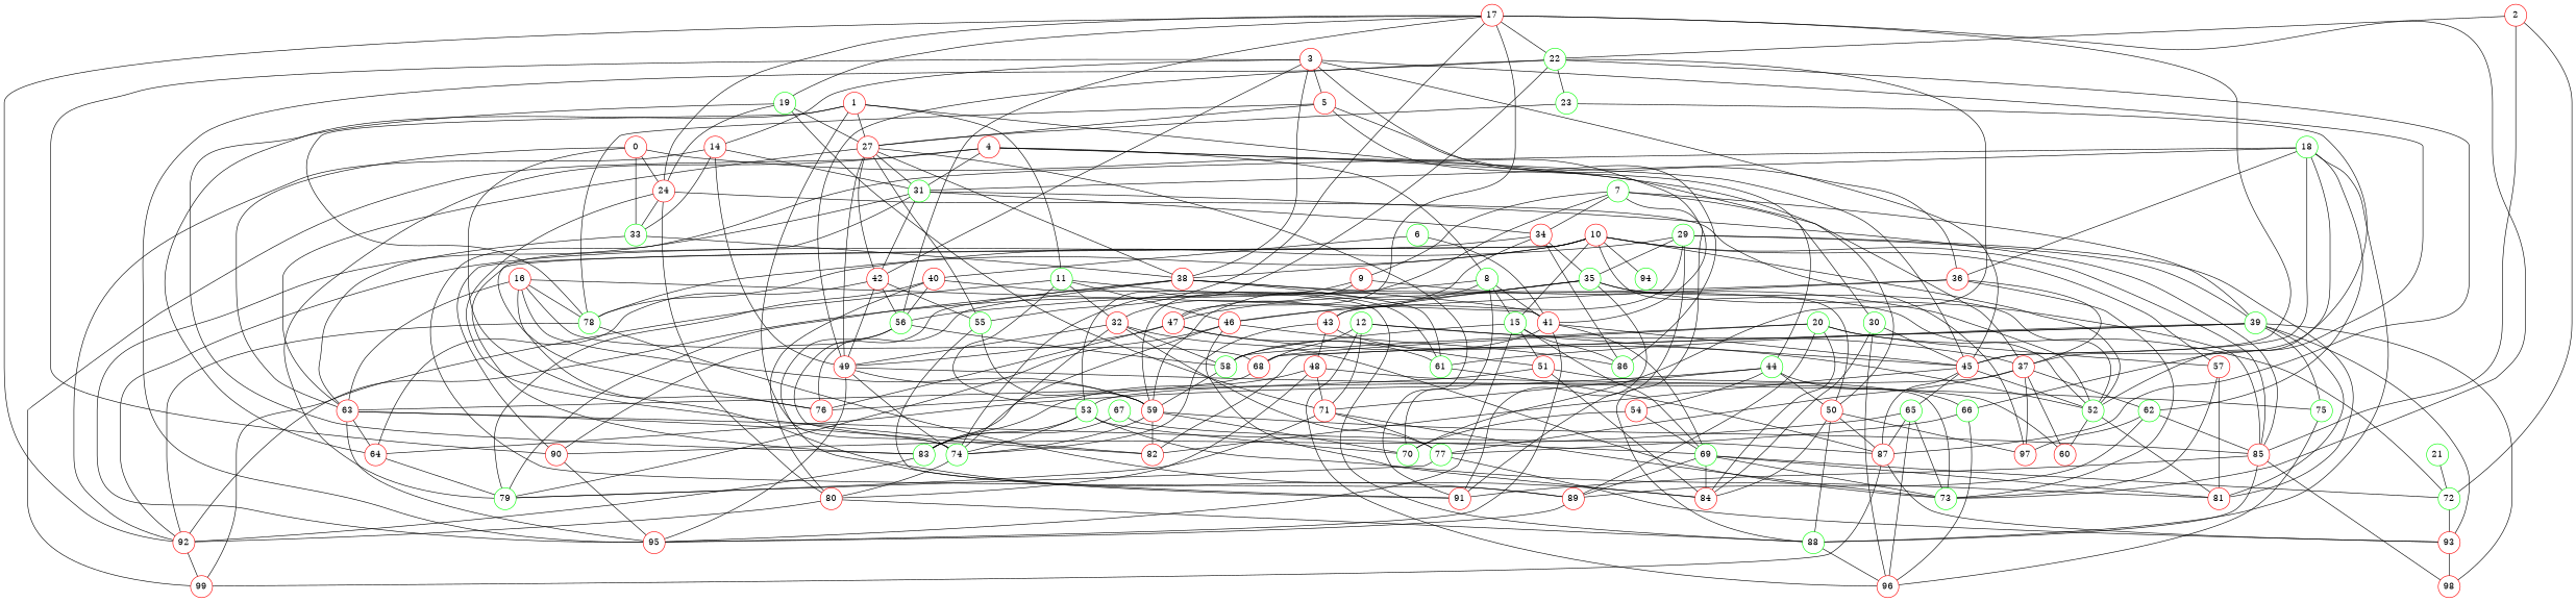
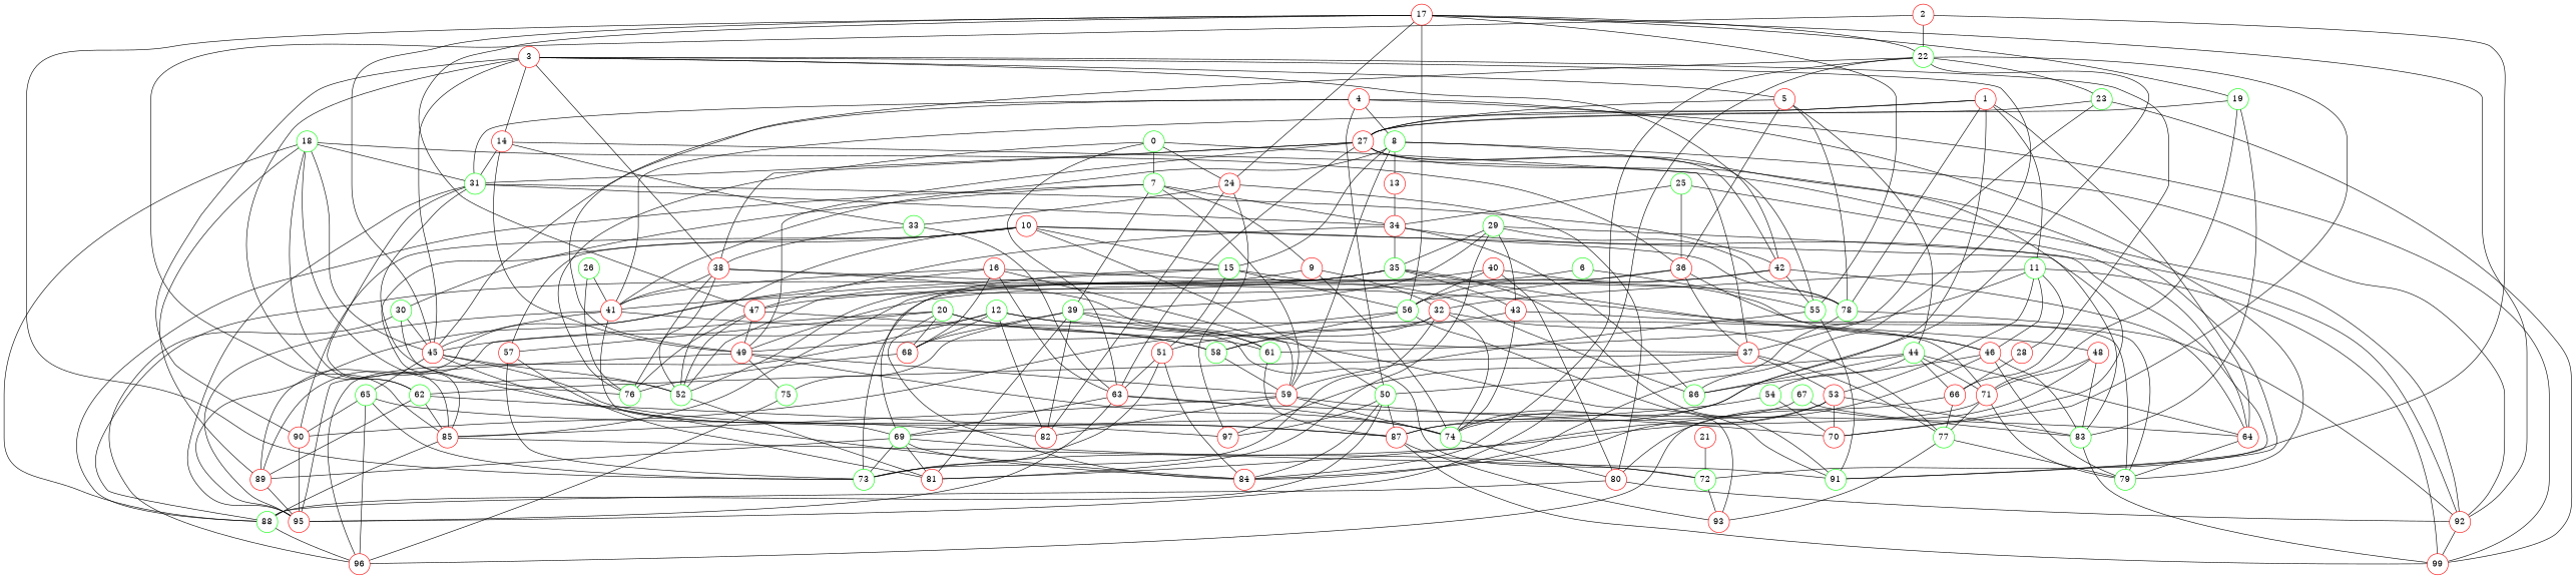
  graph {
    node [color=red fillcolor=white fixedsize=true shape=circle style=filled]
-   0
+   0 [color=green]
    37
    7 [color=green]
    63
-   76
+   76 [color=green]
    24
    97
-   53 [color=green]
-   60
+   53
    77 [color=green]
    62 [color=green]
    88 [color=green]
    34
    59
    39 [color=green]
    9
    30 [color=green]
    74 [color=green]
    95
    64
    69 [color=green]
    80
    82
    33 [color=green]
    81
    83 [color=green]
-   70 [color=green]
+   70
    93
    79 [color=green]
    85
    89
    92
    99
    96
-   98
-   91
+   91 [color=green]
    35 [color=green]
    86 [color=green]
    47
    61 [color=green]
    75 [color=green]
    68
    52 [color=green]
    32
    84
    45
    43
    46
    49
    48
    51
    71
    73 [color=green]
    78 [color=green]
    72 [color=green]
    87
    58 [color=green]
    65 [color=green]
    90
    38
    41
    1
    11 [color=green]
    27
+   28
    55 [color=green]
    42
    31 [color=green]
-   66 [color=green]
+   66
    56 [color=green]
    2
    22 [color=green]
    23 [color=green]
    3
    5
    14
    36
    44 [color=green]
-   50
-   54
+   50 [color=green]
+   54 [color=green]
    4
    8 [color=green]
+   13
    15 [color=green]
    6 [color=green]
    40
    10
    57
-   94 [color=green]
    12 [color=green]
    16
    17
    19 [color=green]
    18 [color=green]
    20 [color=green]
-   21 [color=green]
+   21
+   25 [color=green]
+   26 [color=green]
    29 [color=green]
    67 [color=green]
    0 -- 37
-   0 -- 33
+   0 -- 7
    0 -- 63
    0 -- 76
    0 -- 24
    37 -- 97
    37 -- 53
-   37 -- 60
    37 -- 77
    37 -- 62
    7 -- 88
    7 -- 34
    7 -- 59
    7 -- 39
    7 -- 9
    7 -- 30
    63 -- 74
    63 -- 95
    63 -- 64
    63 -- 69
    24 -- 97
    24 -- 80
    24 -- 82
    24 -- 33
    53 -- 74
    53 -- 81
    53 -- 83
    53 -- 70
    77 -- 93
    77 -- 79
    62 -- 97
    62 -- 85
    62 -- 89
    88 -- 96
    34 -- 92
    34 -- 35
    34 -- 86
    34 -- 47
    59 -- 74
    59 -- 82
    59 -- 70
    59 -- 85
    39 -- 82
    39 -- 81
    39 -- 93
-   39 -- 98
    39 -- 61
    39 -- 75
    39 -- 68
    9 -- 74
    9 -- 52
    9 -- 32
    30 -- 96
    30 -- 84
    30 -- 45
    74 -- 80
    64 -- 79
    69 -- 81
    69 -- 89
    69 -- 84
    69 -- 73
    69 -- 72
    80 -- 88
    80 -- 92
    33 -- 63
    33 -- 38
-   83 -- 92
-   93 -- 98
+   83 -- 99
    85 -- 88
-   85 -- 98
    85 -- 91
    89 -- 95
    92 -- 99
    35 -- 85
    35 -- 91
    35 -- 47
    35 -- 52
    35 -- 43
    35 -- 46
    47 -- 76
    47 -- 61
    47 -- 52
    47 -- 49
    61 -- 87
    75 -- 96
    68 -- 76
-   52 -- 60
    52 -- 81
    32 -- 77
    32 -- 74
    32 -- 49
    32 -- 73
    32 -- 58
    45 -- 82
    45 -- 52
    45 -- 87
    45 -- 65
    43 -- 74
    43 -- 48
    43 -- 51
    46 -- 83
    46 -- 79
    46 -- 86
    46 -- 84
    49 -- 59
    49 -- 74
    49 -- 95
    49 -- 75
-   48 -- 60
    48 -- 80
    48 -- 83
    48 -- 71
    51 -- 63
    51 -- 84
    51 -- 73
    71 -- 77
    71 -- 79
    71 -- 73
    78 -- 92
    78 -- 84
    72 -- 93
    87 -- 93
    87 -- 99
    58 -- 59
    65 -- 96
    65 -- 73
    65 -- 87
    65 -- 90
    90 -- 95
    38 -- 76
    38 -- 79
    38 -- 61
    38 -- 52
    38 -- 41
    41 -- 95
    41 -- 69
    41 -- 45
    41 -- 58
    1 -- 74
    1 -- 64
    1 -- 78
    1 -- 41
    1 -- 11
    1 -- 27
    11 -- 53
    11 -- 99
    11 -- 61
    11 -- 32
    11 -- 46
+   11 -- 28
    27 -- 63
    27 -- 91
    27 -- 49
    27 -- 38
    27 -- 55
    27 -- 42
    27 -- 31
+   28 -- 66
    55 -- 59
    55 -- 91
    42 -- 64
    42 -- 49
    42 -- 55
    42 -- 56
    31 -- 76
    31 -- 34
    31 -- 95
    31 -- 85
    31 -- 42
    66 -- 77
    66 -- 96
    56 -- 91
    56 -- 58
    56 -- 90
    2 -- 85
    2 -- 72
    2 -- 22
    22 -- 95
    22 -- 70
-   22 -- 53
+   22 -- 84
    22 -- 49
    22 -- 87
    22 -- 23
    23 -- 37
+   23 -- 99
    23 -- 27
+   3 -- 62
    3 -- 86
    3 -- 45
    3 -- 90
    3 -- 38
    3 -- 42
    3 -- 66
    3 -- 5
    3 -- 14
    5 -- 78
    5 -- 27
    5 -- 36
    5 -- 44
    14 -- 33
    14 -- 92
    14 -- 49
    14 -- 31
    36 -- 37
    36 -- 46
    36 -- 73
    36 -- 56
    44 -- 64
+   44 -- 86
    44 -- 71
    44 -- 66
    44 -- 50
    44 -- 54
    50 -- 97
    50 -- 88
    50 -- 84
    50 -- 87
    54 -- 69
    54 -- 70
    4 -- 79
    4 -- 99
    4 -- 45
    4 -- 31
    4 -- 50
    4 -- 8
    8 -- 59
    8 -- 70
    8 -- 92
    8 -- 41
+   8 -- 13
    8 -- 15
+   13 -- 34
    15 -- 95
    15 -- 69
    15 -- 86
    15 -- 51
-   15 -- 58
+   15 -- 56
    6 -- 41
-   6 -- 40
+   6 -- 55
    40 -- 88
    40 -- 80
    40 -- 79
    40 -- 56
    10 -- 83
    10 -- 85
    10 -- 52
    10 -- 78
    10 -- 90
-   10 -- 38
    10 -- 50
    10 -- 15
    10 -- 57
-   10 -- 94
    57 -- 81
    57 -- 73
    12 -- 37
-   38 -- 82
+   12 -- 82
    12 -- 96
    12 -- 68
    12 -- 45
    12 -- 71
    16 -- 63
    16 -- 59
    16 -- 89
    16 -- 68
    16 -- 78
    16 -- 41
    17 -- 24
    17 -- 92
    17 -- 47
    17 -- 45
    17 -- 73
    17 -- 55
    17 -- 56
    17 -- 22
    17 -- 19
-   19 -- 24
    19 -- 83
    19 -- 71
    19 -- 27
    18 -- 62
    18 -- 88
    18 -- 89
    18 -- 52
    18 -- 45
    18 -- 31
    18 -- 36
    20 -- 89
    20 -- 68
    20 -- 84
    20 -- 72
    20 -- 58
    20 -- 57
    21 -- 72
+   25 -- 34
+   25 -- 64
+   25 -- 36
+   26 -- 76
+   26 -- 41
    29 -- 39
    29 -- 81
    29 -- 91
    29 -- 35
    29 -- 43
    29 -- 78
    67 -- 83
    67 -- 87
  }
